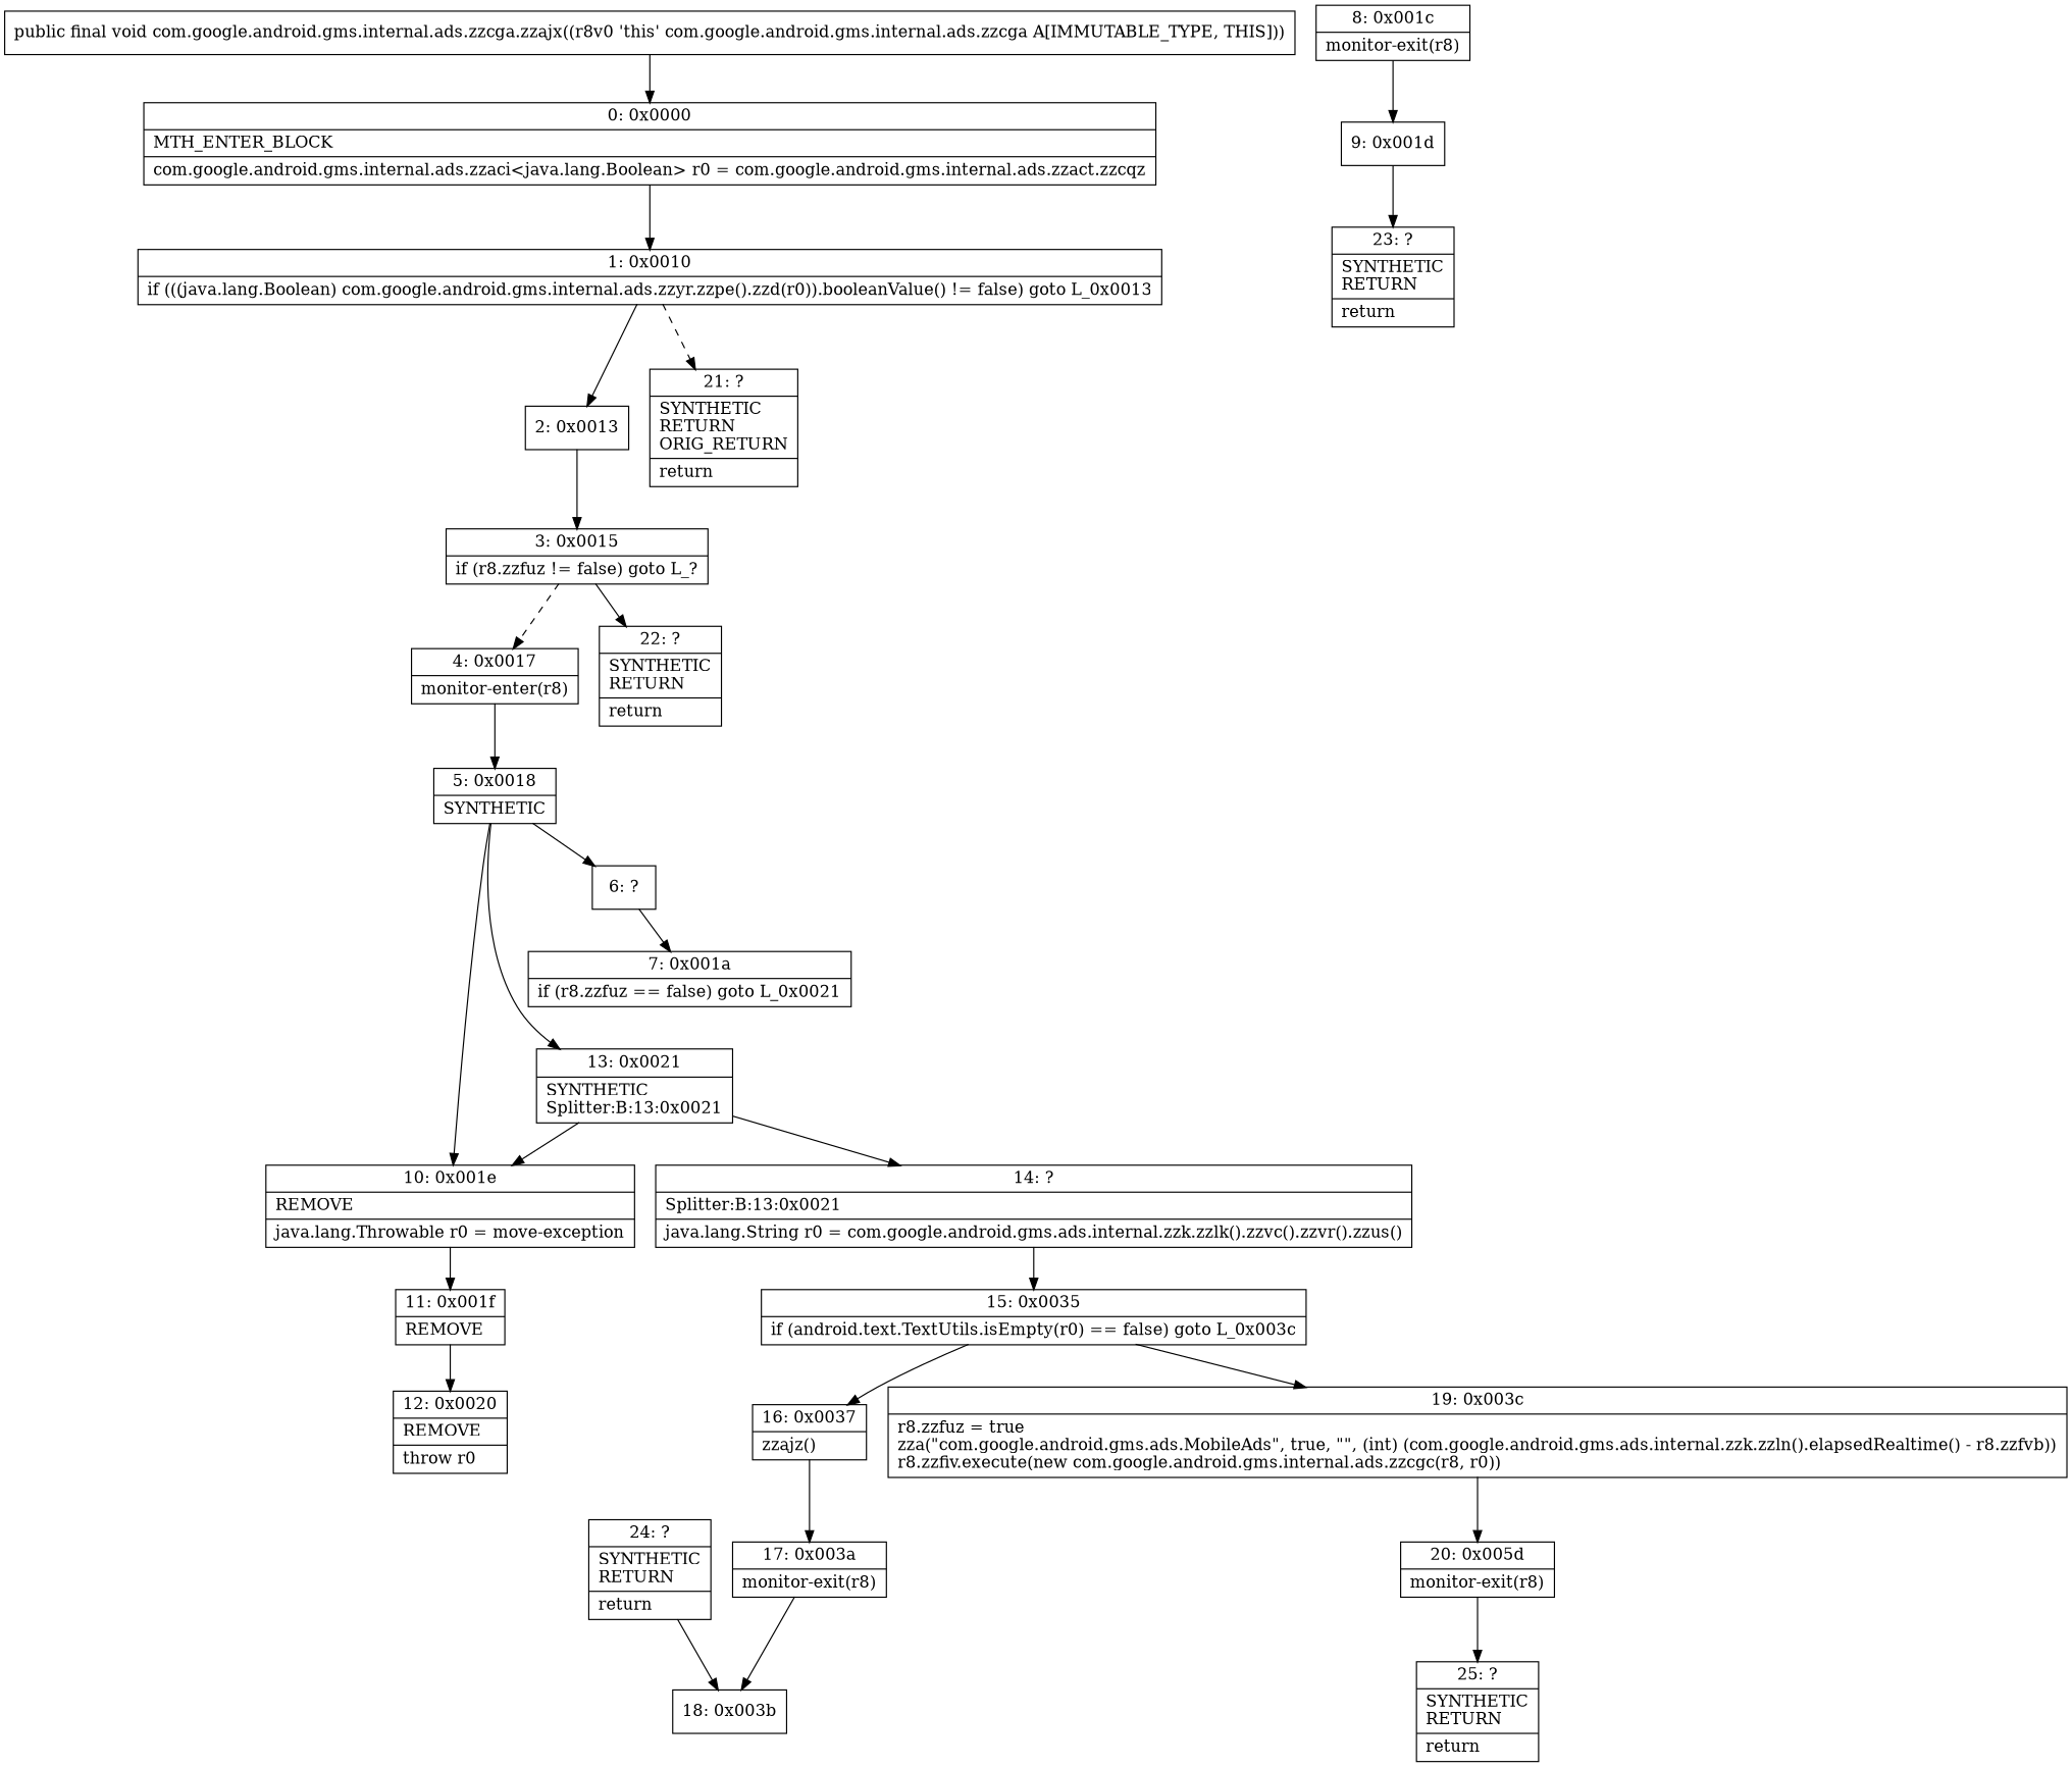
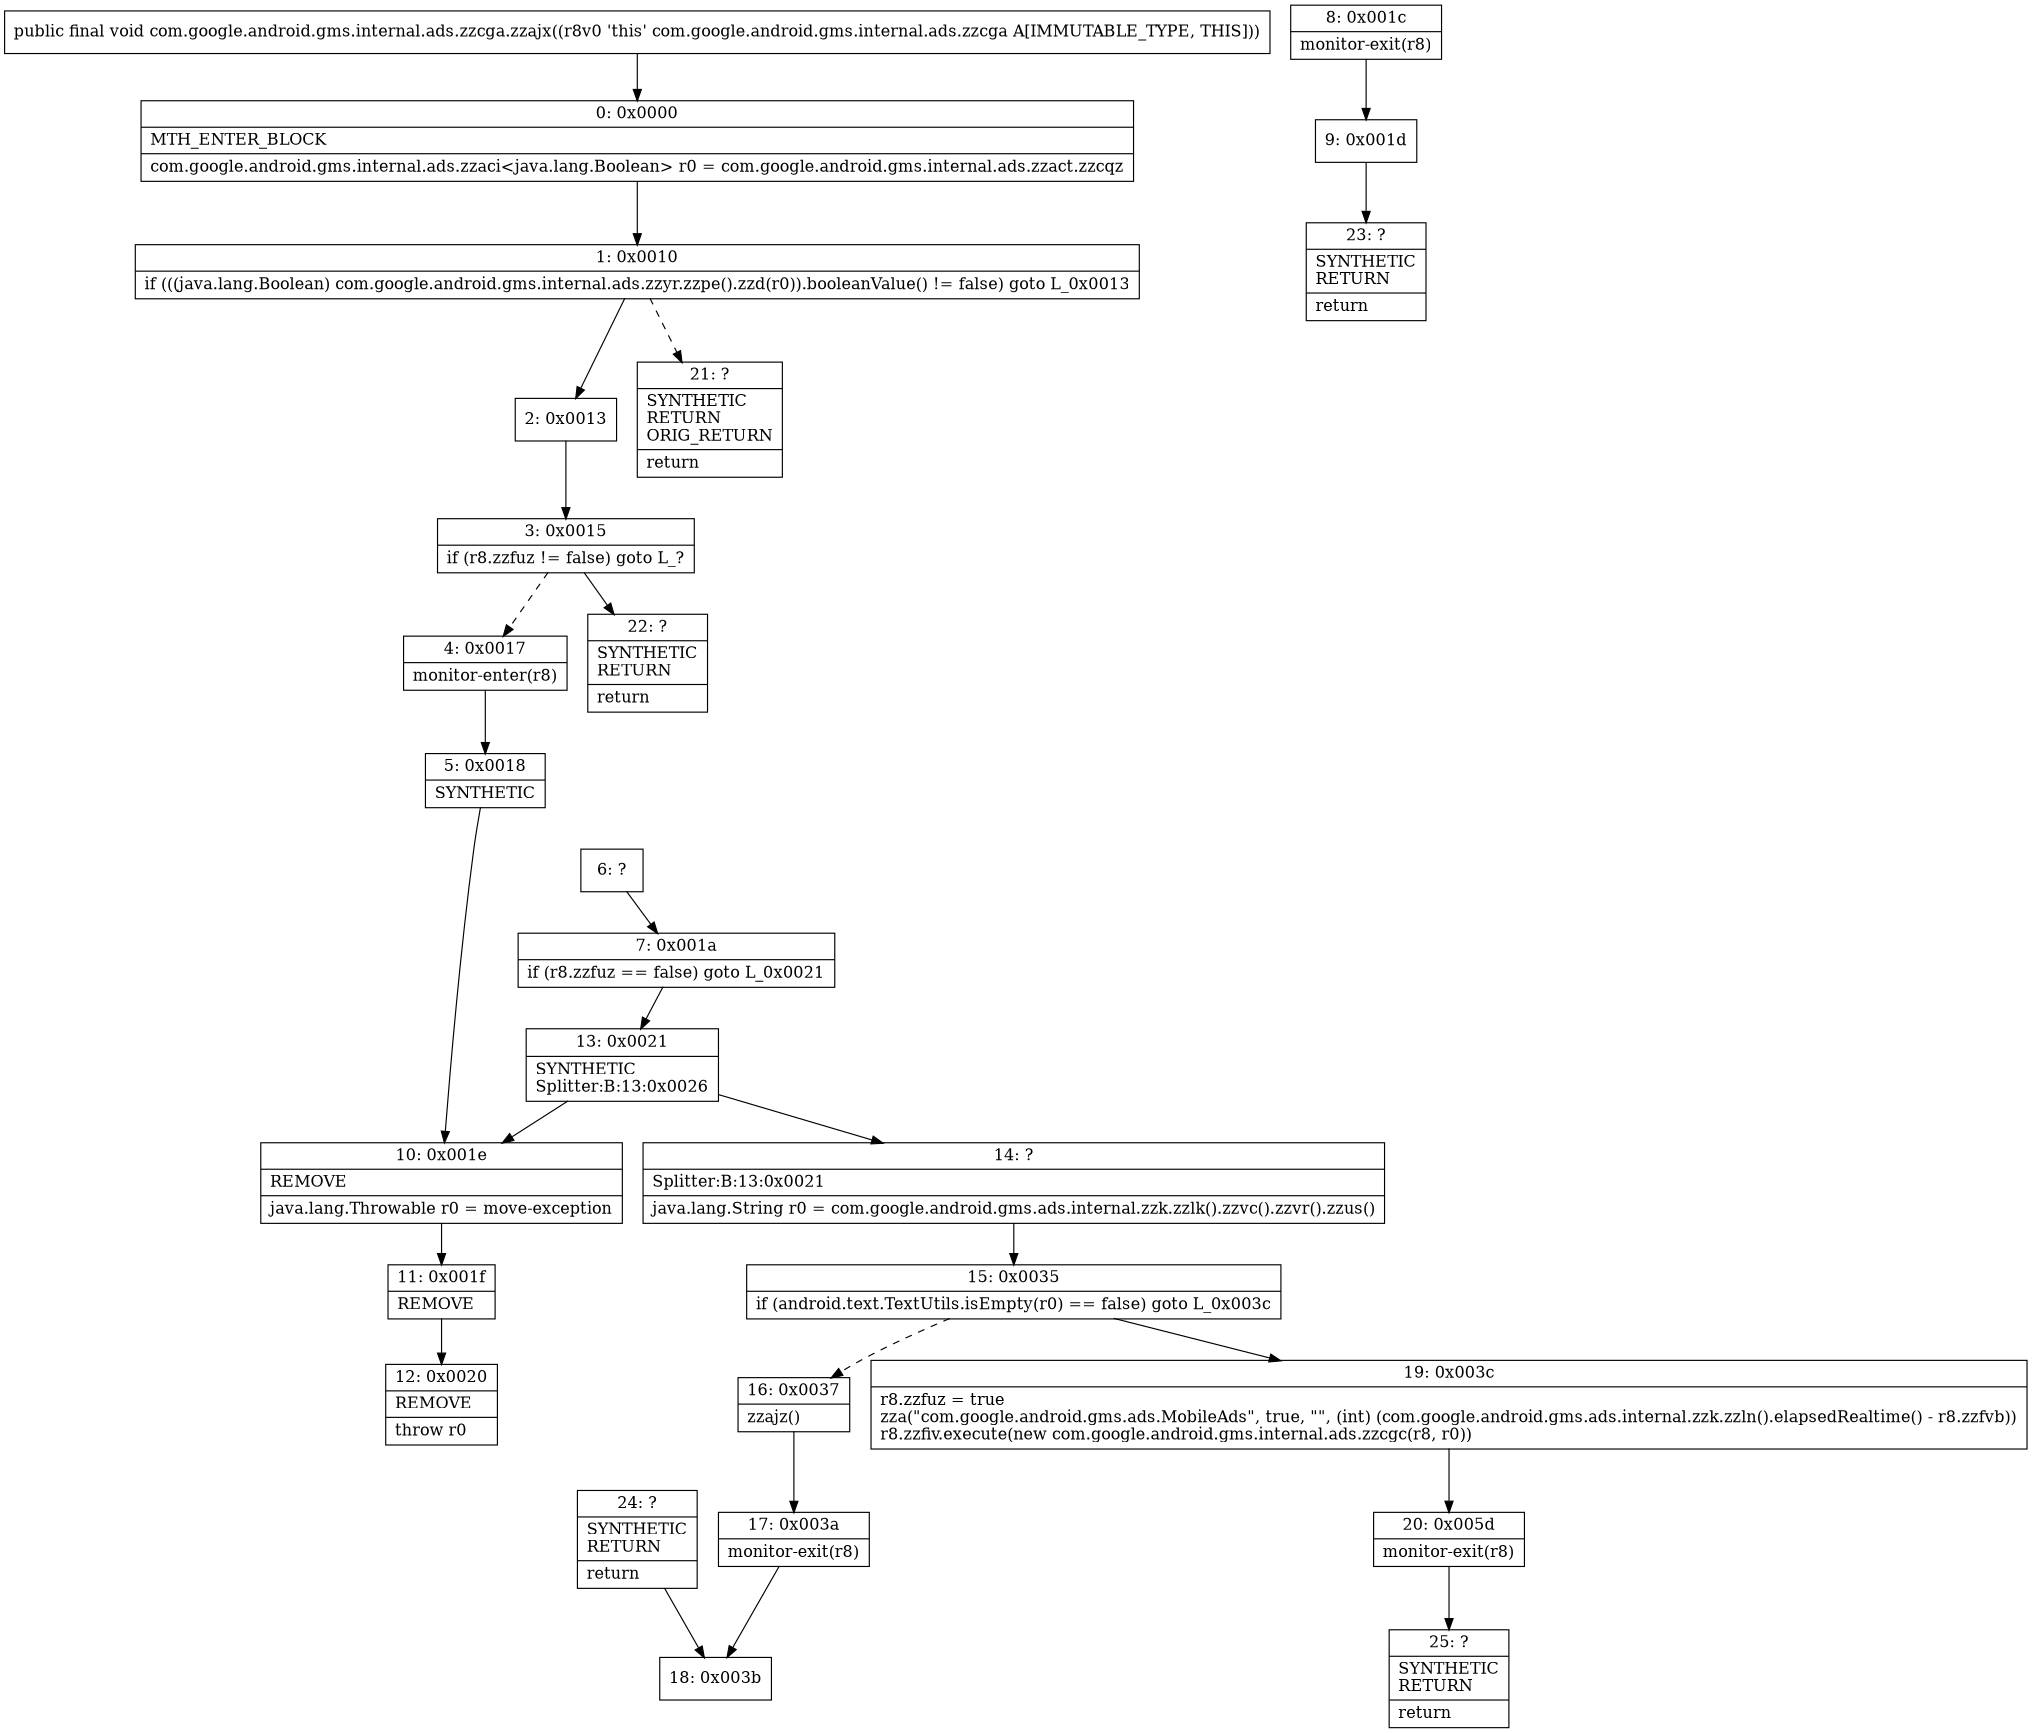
  digraph {
    node [shape=record]
    n1 [label="{0\:\ 0x0000|MTH_ENTER_BLOCK\l|com.google.android.gms.internal.ads.zzaci\<java.lang.Boolean\> r0 = com.google.android.gms.internal.ads.zzact.zzcqz\l}"]
    n2 [label="{1\:\ 0x0010|if (((java.lang.Boolean) com.google.android.gms.internal.ads.zzyr.zzpe().zzd(r0)).booleanValue() != false) goto L_0x0013\l}"]
    n3 [label="{2\:\ 0x0013}"]
    n4 [label="{21\:\ ?|SYNTHETIC\lRETURN\lORIG_RETURN\l|return\l}"]
    n5 [label="{3\:\ 0x0015|if (r8.zzfuz != false) goto L_?\l}"]
    n6 [label="{4\:\ 0x0017|monitor\-enter(r8)\l}"]
    n7 [label="{22\:\ ?|SYNTHETIC\lRETURN\l|return\l}"]
    n8 [label="{5\:\ 0x0018|SYNTHETIC\l}"]
    n9 [label="{6\:\ ?}"]
    n10 [label="{10\:\ 0x001e|REMOVE\l|java.lang.Throwable r0 = move\-exception\l}"]
    n11 [label="{7\:\ 0x001a|if (r8.zzfuz == false) goto L_0x0021\l}"]
    n12 [label="{11\:\ 0x001f|REMOVE\l}"]
-   n13 [label="{13\:\ 0x0021|SYNTHETIC\lSplitter:B:13:0x0021\l}"]
+   n13 [label="{13\:\ 0x0021|SYNTHETIC\lSplitter:B:13:0x0026\l}"]
    n14 [label="{8\:\ 0x001c|monitor\-exit(r8)\l}"]
    n15 [label="{9\:\ 0x001d}"]
    n16 [label="{14\:\ ?|Splitter:B:13:0x0021\l|java.lang.String r0 = com.google.android.gms.ads.internal.zzk.zzlk().zzvc().zzvr().zzus()\l}"]
    n17 [label="{23\:\ ?|SYNTHETIC\lRETURN\l|return\l}"]
    n18 [label="{12\:\ 0x0020|REMOVE\l|throw r0\l}"]
    n19 [label="{15\:\ 0x0035|if (android.text.TextUtils.isEmpty(r0) == false) goto L_0x003c\l}"]
    n20 [label="{16\:\ 0x0037|zzajz()\l}"]
    n21 [label="{19\:\ 0x003c|r8.zzfuz = true\lzza(\"com.google.android.gms.ads.MobileAds\", true, \"\", (int) (com.google.android.gms.ads.internal.zzk.zzln().elapsedRealtime() \- r8.zzfvb))\lr8.zzfiv.execute(new com.google.android.gms.internal.ads.zzcgc(r8, r0))\l}"]
    n22 [label="{17\:\ 0x003a|monitor\-exit(r8)\l}"]
    n23 [label="{20\:\ 0x005d|monitor\-exit(r8)\l}"]
    n24 [label="{18\:\ 0x003b}"]
    n25 [label="{24\:\ ?|SYNTHETIC\lRETURN\l|return\l}"]
    n26 [label="{25\:\ ?|SYNTHETIC\lRETURN\l|return\l}"]
    n27 [label="{public final void com.google.android.gms.internal.ads.zzcga.zzajx((r8v0 'this' com.google.android.gms.internal.ads.zzcga A[IMMUTABLE_TYPE, THIS])) }"]
    n1 -> n2
    n2 -> n3
    n2 -> n4 [style=dashed]
    n3 -> n5
    n5 -> n6 [style=dashed]
    n5 -> n7
    n6 -> n8
-   n8 -> n9
    n8 -> n10
    n9 -> n11
    n10 -> n12
-   n8 -> n13
+   n11 -> n13
    n12 -> n18
    n13 -> n10
    n13 -> n16
    n14 -> n15
    n15 -> n17
    n16 -> n19
-   n19 -> n20 [style=solid]
+   n19 -> n20 [style=dashed]
    n19 -> n21
    n20 -> n22
    n21 -> n23
    n22 -> n24
    n23 -> n26
    n25 -> n24
    n27 -> n1
  }
